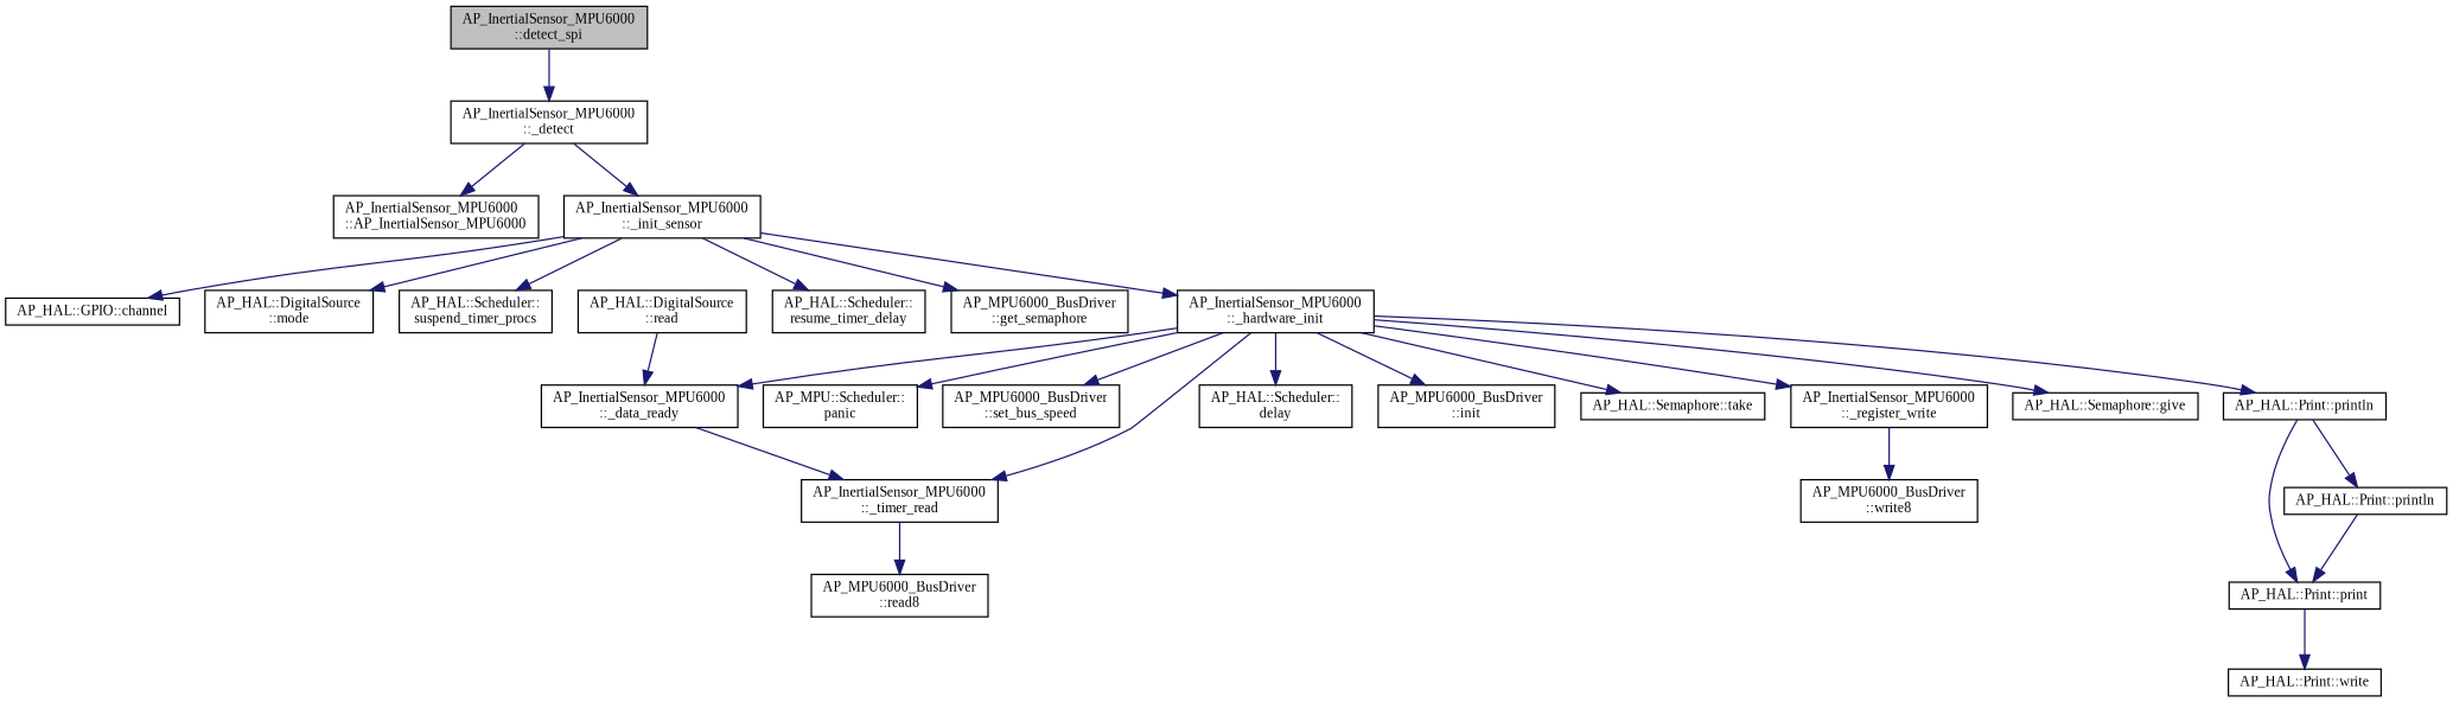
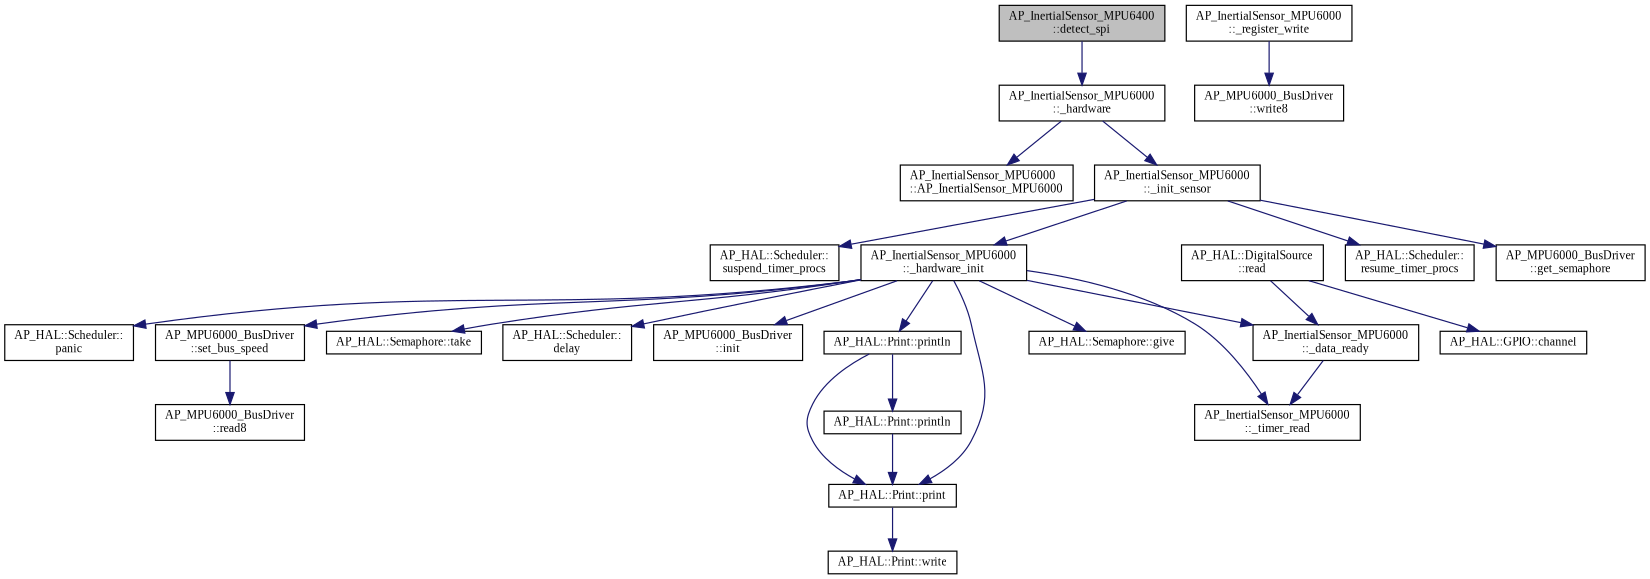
  digraph {
    fontname="Liberation Serif"
    rankdir=TB
    node [color=black fillcolor=white fontname="Liberation Serif" fontsize=10 shape=record style=filled]
    edge [color=midnightblue fontname="Liberation Serif" fontsize=10 labelfontname=Helvetica labelfontsize=10 style=solid]
-   n1 [fillcolor=grey75 fontcolor=black height=0.2 label="AP_InertialSensor_MPU6000\l::detect_spi" width=0.4]
-   n2 [height=0.2 label="AP_InertialSensor_MPU6000\l::_detect" width=0.4]
+   n1 [fillcolor=grey75 fontcolor=black height=0.2 label="AP_InertialSensor_MPU6400\l::detect_spi" width=0.4]
+   n2 [height=0.2 label="AP_InertialSensor_MPU6000\l::_hardware" width=0.4]
    n3 [height=0.2 label="AP_InertialSensor_MPU6000\l::AP_InertialSensor_MPU6000" width=0.4]
    n4 [height=0.2 label="AP_InertialSensor_MPU6000\l::_init_sensor" width=0.4]
    n5 [height=0.2 label="AP_MPU6000_BusDriver\l::get_semaphore" width=0.4]
    n6 [height=0.2 label="AP_HAL::GPIO::channel" width=0.4]
-   n7 [height=0.2 label="AP_HAL::DigitalSource\l::mode" width=0.4]
    n8 [height=0.2 label="AP_HAL::Scheduler::\lsuspend_timer_procs" width=0.4]
    n9 [height=0.2 label="AP_InertialSensor_MPU6000\l::_hardware_init" width=0.4]
-   n10 [height=0.2 label="AP_HAL::Scheduler::\lresume_timer_delay" width=0.4]
+   n10 [height=0.2 label="AP_HAL::Scheduler::\lresume_timer_procs" width=0.4]
    n11 [height=0.2 label="AP_HAL::Semaphore::take" width=0.4]
-   n12 [height=0.2 label="AP_MPU::Scheduler::\lpanic" width=0.4]
+   n12 [height=0.2 label="AP_HAL::Scheduler::\lpanic" width=0.4]
    n13 [height=0.2 label="AP_MPU6000_BusDriver\l::set_bus_speed" width=0.4]
    n14 [height=0.2 label="AP_InertialSensor_MPU6000\l::_timer_read" width=0.4]
    n15 [height=0.2 label="AP_InertialSensor_MPU6000\l::_register_write" width=0.4]
    n16 [height=0.2 label="AP_HAL::Scheduler::\ldelay" width=0.4]
    n17 [height=0.2 label="AP_MPU6000_BusDriver\l::init" width=0.4]
    n18 [height=0.2 label="AP_InertialSensor_MPU6000\l::_data_ready" width=0.4]
    n19 [height=0.2 label="AP_HAL::Print::println" width=0.4]
    n20 [height=0.2 label="AP_HAL::Semaphore::give" width=0.4]
    n21 [height=0.2 label="AP_MPU6000_BusDriver\l::read8" width=0.4]
    n22 [height=0.2 label="AP_MPU6000_BusDriver\l::write8" width=0.4]
    n23 [height=0.2 label="AP_HAL::Print::print" width=0.4]
    n24 [height=0.2 label="AP_HAL::Print::println" width=0.4]
    n25 [height=0.2 label="AP_HAL::DigitalSource\l::read" width=0.4]
    n26 [height=0.2 label="AP_HAL::Print::write" width=0.4]
    n1 -> n2
    n2 -> n3
    n2 -> n4
    n4 -> n5
-   n4 -> n6
-   n4 -> n7
+   n25 -> n6
    n4 -> n8
    n4 -> n9
    n4 -> n10
    n9 -> n11
    n9 -> n12
    n9 -> n13
    n9 -> n14
-   n9 -> n15
+   n9 -> n23
    n9 -> n16
    n9 -> n17
    n9 -> n18
    n9 -> n19
    n9 -> n20
-   n14 -> n21
+   n13 -> n21
    n15 -> n22
    n18 -> n14
    n19 -> n23
    n19 -> n24
    n23 -> n26
    n24 -> n23
    n25 -> n18
  }
